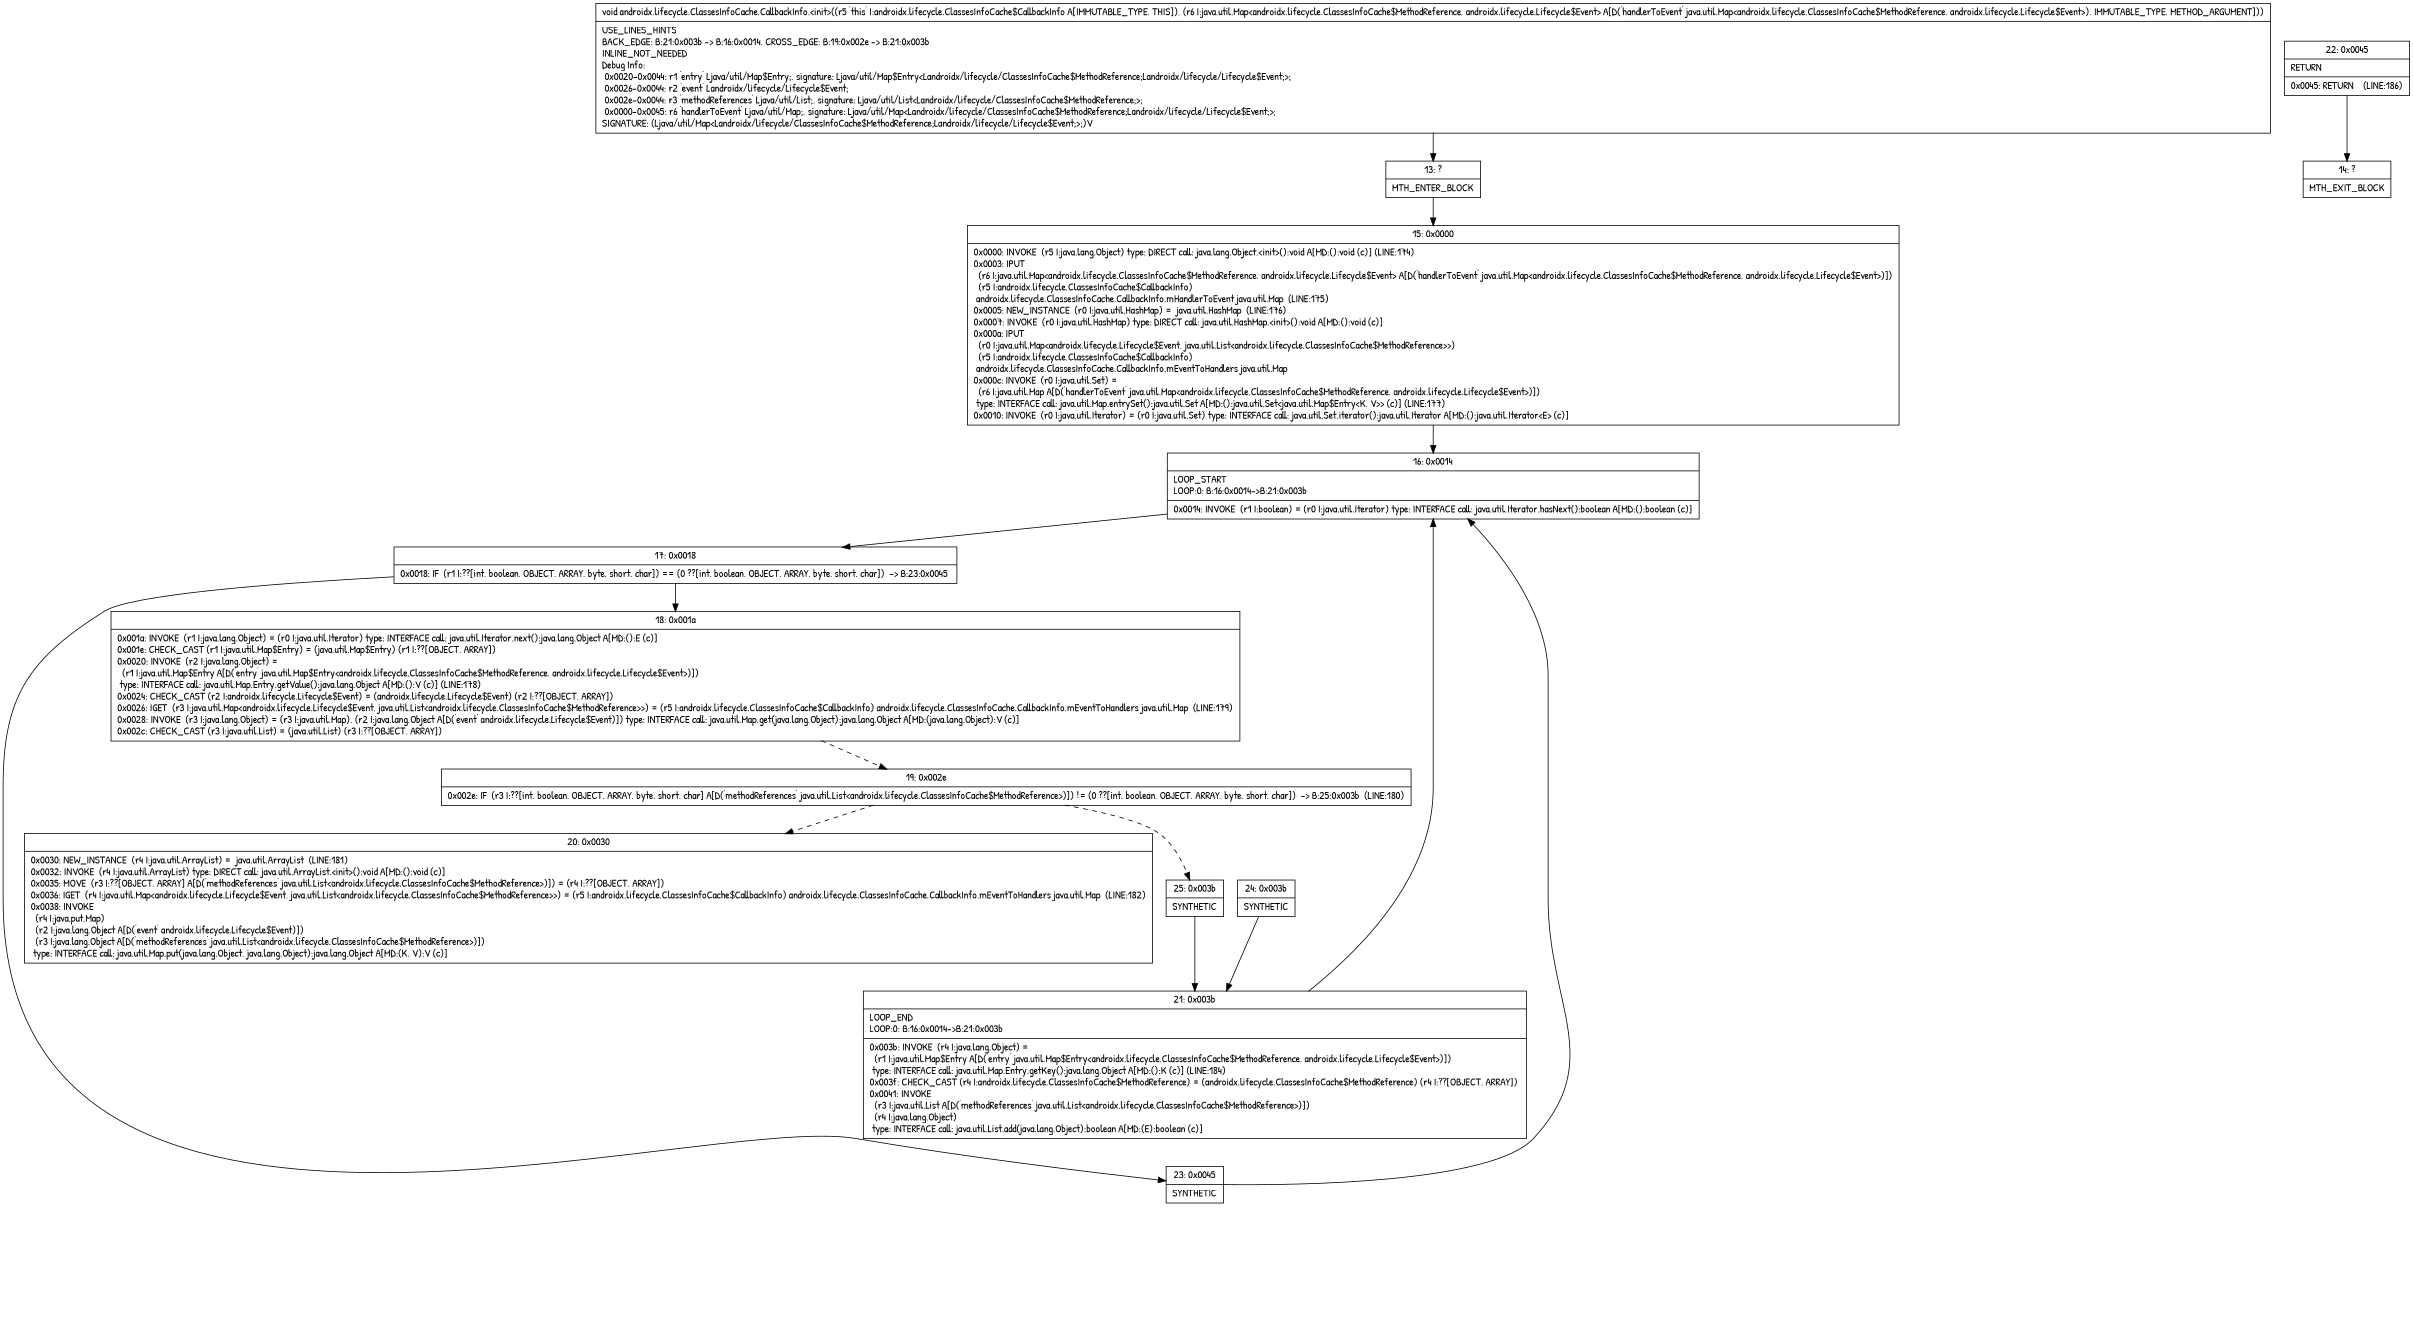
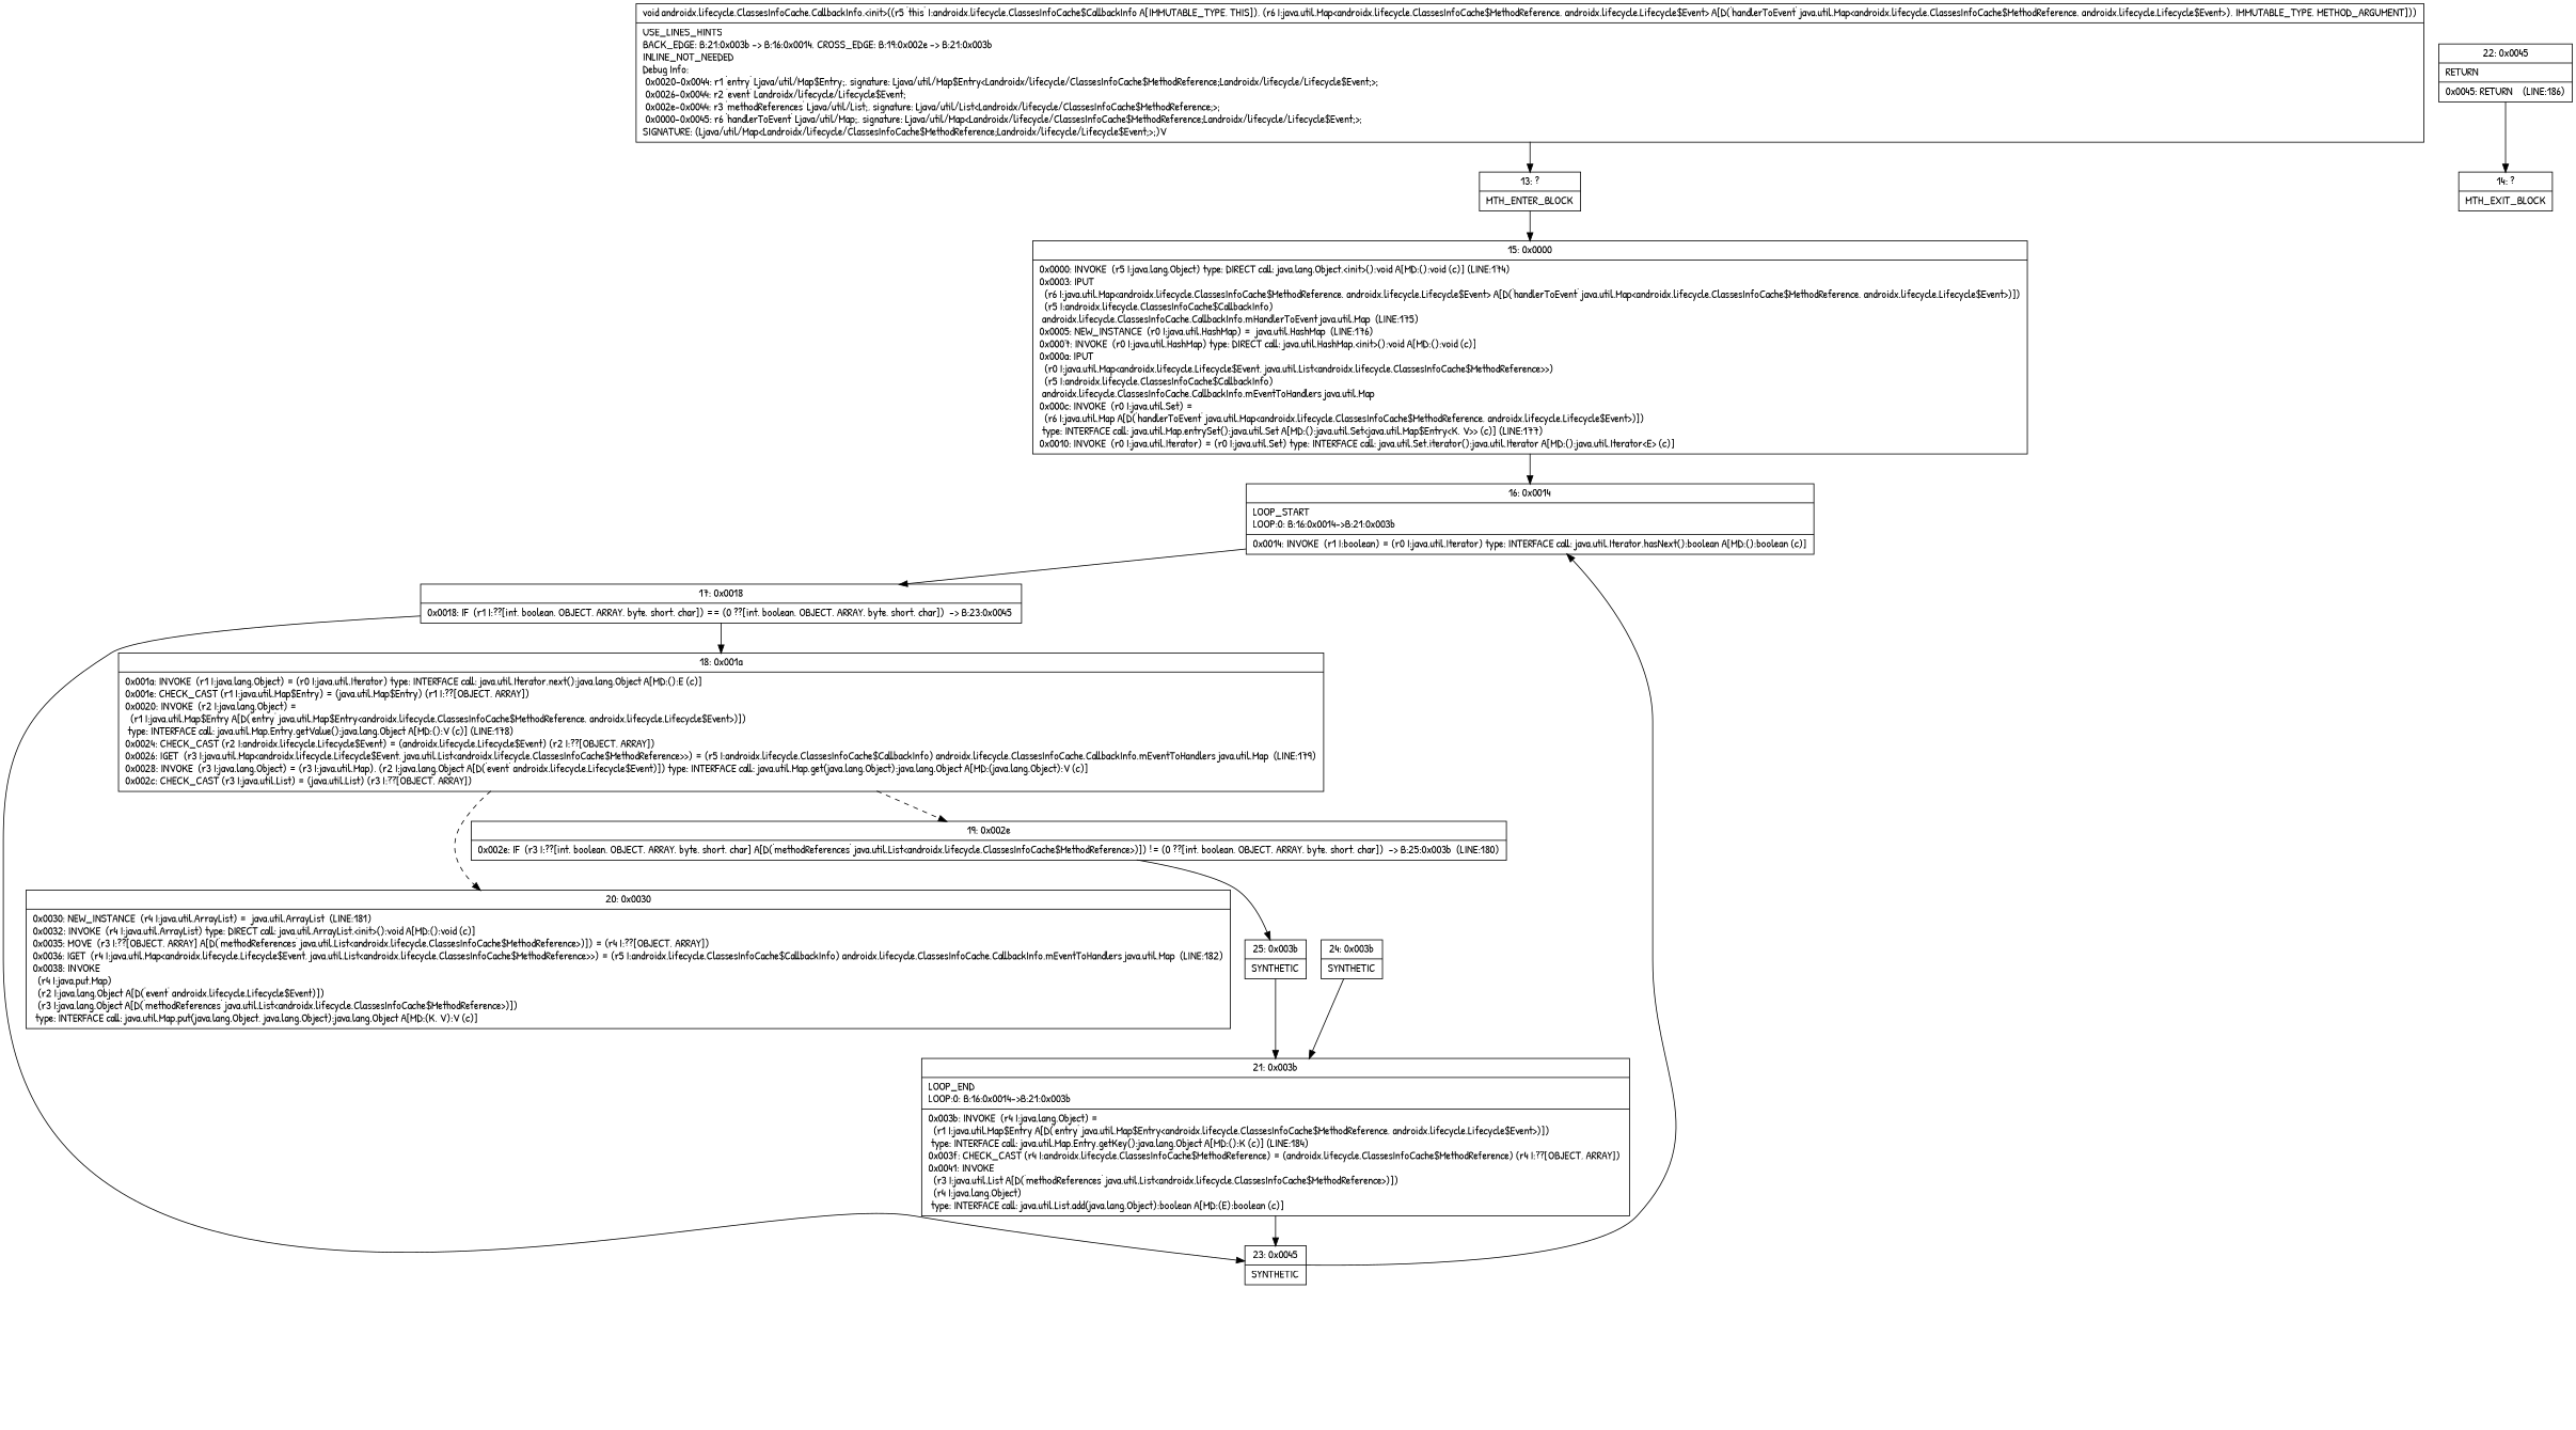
  digraph {
    fontname="Patrick Hand"
    node [fontname="Patrick Hand" shape=record]
    edge [fontname="Patrick Hand"]
    n1 [label="{13\:\ ?|MTH_ENTER_BLOCK\l}"]
    n2 [label="{15\:\ 0x0000|0x0000: INVOKE  (r5 I:java.lang.Object) type: DIRECT call: java.lang.Object.\<init\>():void A[MD:():void (c)] (LINE:174)\l0x0003: IPUT  \l  (r6 I:java.util.Map\<androidx.lifecycle.ClassesInfoCache$MethodReference, androidx.lifecycle.Lifecycle$Event\> A[D('handlerToEvent' java.util.Map\<androidx.lifecycle.ClassesInfoCache$MethodReference, androidx.lifecycle.Lifecycle$Event\>)])\l  (r5 I:androidx.lifecycle.ClassesInfoCache$CallbackInfo)\l androidx.lifecycle.ClassesInfoCache.CallbackInfo.mHandlerToEvent java.util.Map  (LINE:175)\l0x0005: NEW_INSTANCE  (r0 I:java.util.HashMap) =  java.util.HashMap  (LINE:176)\l0x0007: INVOKE  (r0 I:java.util.HashMap) type: DIRECT call: java.util.HashMap.\<init\>():void A[MD:():void (c)]\l0x000a: IPUT  \l  (r0 I:java.util.Map\<androidx.lifecycle.Lifecycle$Event, java.util.List\<androidx.lifecycle.ClassesInfoCache$MethodReference\>\>)\l  (r5 I:androidx.lifecycle.ClassesInfoCache$CallbackInfo)\l androidx.lifecycle.ClassesInfoCache.CallbackInfo.mEventToHandlers java.util.Map \l0x000c: INVOKE  (r0 I:java.util.Set) = \l  (r6 I:java.util.Map A[D('handlerToEvent' java.util.Map\<androidx.lifecycle.ClassesInfoCache$MethodReference, androidx.lifecycle.Lifecycle$Event\>)])\l type: INTERFACE call: java.util.Map.entrySet():java.util.Set A[MD:():java.util.Set\<java.util.Map$Entry\<K, V\>\> (c)] (LINE:177)\l0x0010: INVOKE  (r0 I:java.util.Iterator) = (r0 I:java.util.Set) type: INTERFACE call: java.util.Set.iterator():java.util.Iterator A[MD:():java.util.Iterator\<E\> (c)]\l}"]
    n3 [label="{16\:\ 0x0014|LOOP_START\lLOOP:0: B:16:0x0014\-\>B:21:0x003b\l|0x0014: INVOKE  (r1 I:boolean) = (r0 I:java.util.Iterator) type: INTERFACE call: java.util.Iterator.hasNext():boolean A[MD:():boolean (c)]\l}"]
    n4 [label="{17\:\ 0x0018|0x0018: IF  (r1 I:??[int, boolean, OBJECT, ARRAY, byte, short, char]) == (0 ??[int, boolean, OBJECT, ARRAY, byte, short, char])  \-\> B:23:0x0045 \l}"]
    n5 [label="{18\:\ 0x001a|0x001a: INVOKE  (r1 I:java.lang.Object) = (r0 I:java.util.Iterator) type: INTERFACE call: java.util.Iterator.next():java.lang.Object A[MD:():E (c)]\l0x001e: CHECK_CAST (r1 I:java.util.Map$Entry) = (java.util.Map$Entry) (r1 I:??[OBJECT, ARRAY]) \l0x0020: INVOKE  (r2 I:java.lang.Object) = \l  (r1 I:java.util.Map$Entry A[D('entry' java.util.Map$Entry\<androidx.lifecycle.ClassesInfoCache$MethodReference, androidx.lifecycle.Lifecycle$Event\>)])\l type: INTERFACE call: java.util.Map.Entry.getValue():java.lang.Object A[MD:():V (c)] (LINE:178)\l0x0024: CHECK_CAST (r2 I:androidx.lifecycle.Lifecycle$Event) = (androidx.lifecycle.Lifecycle$Event) (r2 I:??[OBJECT, ARRAY]) \l0x0026: IGET  (r3 I:java.util.Map\<androidx.lifecycle.Lifecycle$Event, java.util.List\<androidx.lifecycle.ClassesInfoCache$MethodReference\>\>) = (r5 I:androidx.lifecycle.ClassesInfoCache$CallbackInfo) androidx.lifecycle.ClassesInfoCache.CallbackInfo.mEventToHandlers java.util.Map  (LINE:179)\l0x0028: INVOKE  (r3 I:java.lang.Object) = (r3 I:java.util.Map), (r2 I:java.lang.Object A[D('event' androidx.lifecycle.Lifecycle$Event)]) type: INTERFACE call: java.util.Map.get(java.lang.Object):java.lang.Object A[MD:(java.lang.Object):V (c)]\l0x002c: CHECK_CAST (r3 I:java.util.List) = (java.util.List) (r3 I:??[OBJECT, ARRAY]) \l}"]
    n6 [label="{23\:\ 0x0045|SYNTHETIC\l}"]
    n7 [label="{19\:\ 0x002e|0x002e: IF  (r3 I:??[int, boolean, OBJECT, ARRAY, byte, short, char] A[D('methodReferences' java.util.List\<androidx.lifecycle.ClassesInfoCache$MethodReference\>)]) != (0 ??[int, boolean, OBJECT, ARRAY, byte, short, char])  \-\> B:25:0x003b  (LINE:180)\l}"]
    n8 [label="{20\:\ 0x0030|0x0030: NEW_INSTANCE  (r4 I:java.util.ArrayList) =  java.util.ArrayList  (LINE:181)\l0x0032: INVOKE  (r4 I:java.util.ArrayList) type: DIRECT call: java.util.ArrayList.\<init\>():void A[MD:():void (c)]\l0x0035: MOVE  (r3 I:??[OBJECT, ARRAY] A[D('methodReferences' java.util.List\<androidx.lifecycle.ClassesInfoCache$MethodReference\>)]) = (r4 I:??[OBJECT, ARRAY]) \l0x0036: IGET  (r4 I:java.util.Map\<androidx.lifecycle.Lifecycle$Event, java.util.List\<androidx.lifecycle.ClassesInfoCache$MethodReference\>\>) = (r5 I:androidx.lifecycle.ClassesInfoCache$CallbackInfo) androidx.lifecycle.ClassesInfoCache.CallbackInfo.mEventToHandlers java.util.Map  (LINE:182)\l0x0038: INVOKE  \l  (r4 I:java.put.Map)\l  (r2 I:java.lang.Object A[D('event' androidx.lifecycle.Lifecycle$Event)])\l  (r3 I:java.lang.Object A[D('methodReferences' java.util.List\<androidx.lifecycle.ClassesInfoCache$MethodReference\>)])\l type: INTERFACE call: java.util.Map.put(java.lang.Object, java.lang.Object):java.lang.Object A[MD:(K, V):V (c)]\l}"]
    n9 [label="{25\:\ 0x003b|SYNTHETIC\l}"]
    n10 [label="{21\:\ 0x003b|LOOP_END\lLOOP:0: B:16:0x0014\-\>B:21:0x003b\l|0x003b: INVOKE  (r4 I:java.lang.Object) = \l  (r1 I:java.util.Map$Entry A[D('entry' java.util.Map$Entry\<androidx.lifecycle.ClassesInfoCache$MethodReference, androidx.lifecycle.Lifecycle$Event\>)])\l type: INTERFACE call: java.util.Map.Entry.getKey():java.lang.Object A[MD:():K (c)] (LINE:184)\l0x003f: CHECK_CAST (r4 I:androidx.lifecycle.ClassesInfoCache$MethodReference) = (androidx.lifecycle.ClassesInfoCache$MethodReference) (r4 I:??[OBJECT, ARRAY]) \l0x0041: INVOKE  \l  (r3 I:java.util.List A[D('methodReferences' java.util.List\<androidx.lifecycle.ClassesInfoCache$MethodReference\>)])\l  (r4 I:java.lang.Object)\l type: INTERFACE call: java.util.List.add(java.lang.Object):boolean A[MD:(E):boolean (c)]\l}"]
    n11 [label="{24\:\ 0x003b|SYNTHETIC\l}"]
    n12 [label="{22\:\ 0x0045|RETURN\l|0x0045: RETURN    (LINE:186)\l}"]
    n13 [label="{14\:\ ?|MTH_EXIT_BLOCK\l}"]
    n14 [label="{void androidx.lifecycle.ClassesInfoCache.CallbackInfo.\<init\>((r5 'this' I:androidx.lifecycle.ClassesInfoCache$CallbackInfo A[IMMUTABLE_TYPE, THIS]), (r6 I:java.util.Map\<androidx.lifecycle.ClassesInfoCache$MethodReference, androidx.lifecycle.Lifecycle$Event\> A[D('handlerToEvent' java.util.Map\<androidx.lifecycle.ClassesInfoCache$MethodReference, androidx.lifecycle.Lifecycle$Event\>), IMMUTABLE_TYPE, METHOD_ARGUMENT]))  | USE_LINES_HINTS\lBACK_EDGE: B:21:0x003b \-\> B:16:0x0014, CROSS_EDGE: B:19:0x002e \-\> B:21:0x003b\lINLINE_NOT_NEEDED\lDebug Info:\l  0x0020\-0x0044: r1 'entry' Ljava\/util\/Map$Entry;, signature: Ljava\/util\/Map$Entry\<Landroidx\/lifecycle\/ClassesInfoCache$MethodReference;Landroidx\/lifecycle\/Lifecycle$Event;\>;\l  0x0026\-0x0044: r2 'event' Landroidx\/lifecycle\/Lifecycle$Event;\l  0x002e\-0x0044: r3 'methodReferences' Ljava\/util\/List;, signature: Ljava\/util\/List\<Landroidx\/lifecycle\/ClassesInfoCache$MethodReference;\>;\l  0x0000\-0x0045: r6 'handlerToEvent' Ljava\/util\/Map;, signature: Ljava\/util\/Map\<Landroidx\/lifecycle\/ClassesInfoCache$MethodReference;Landroidx\/lifecycle\/Lifecycle$Event;\>;\lSIGNATURE: (Ljava\/util\/Map\<Landroidx\/lifecycle\/ClassesInfoCache$MethodReference;Landroidx\/lifecycle\/Lifecycle$Event;\>;)V\l}"]
    n1 -> n2
    n2 -> n3
    n3 -> n4
    n4 -> n5 [style=solid]
    n4 -> n6
    n5 -> n7 [style=dashed]
    n6 -> n3
-   n7 -> n8 [style=dashed]
-   n7 -> n9 [style=dashed]
+   n5 -> n8 [style=dashed]
+   n7 -> n9
    n9 -> n10
-   n10 -> n3
+   n10 -> n6
    n11 -> n10
    n12 -> n13
    n14 -> n1
  }
